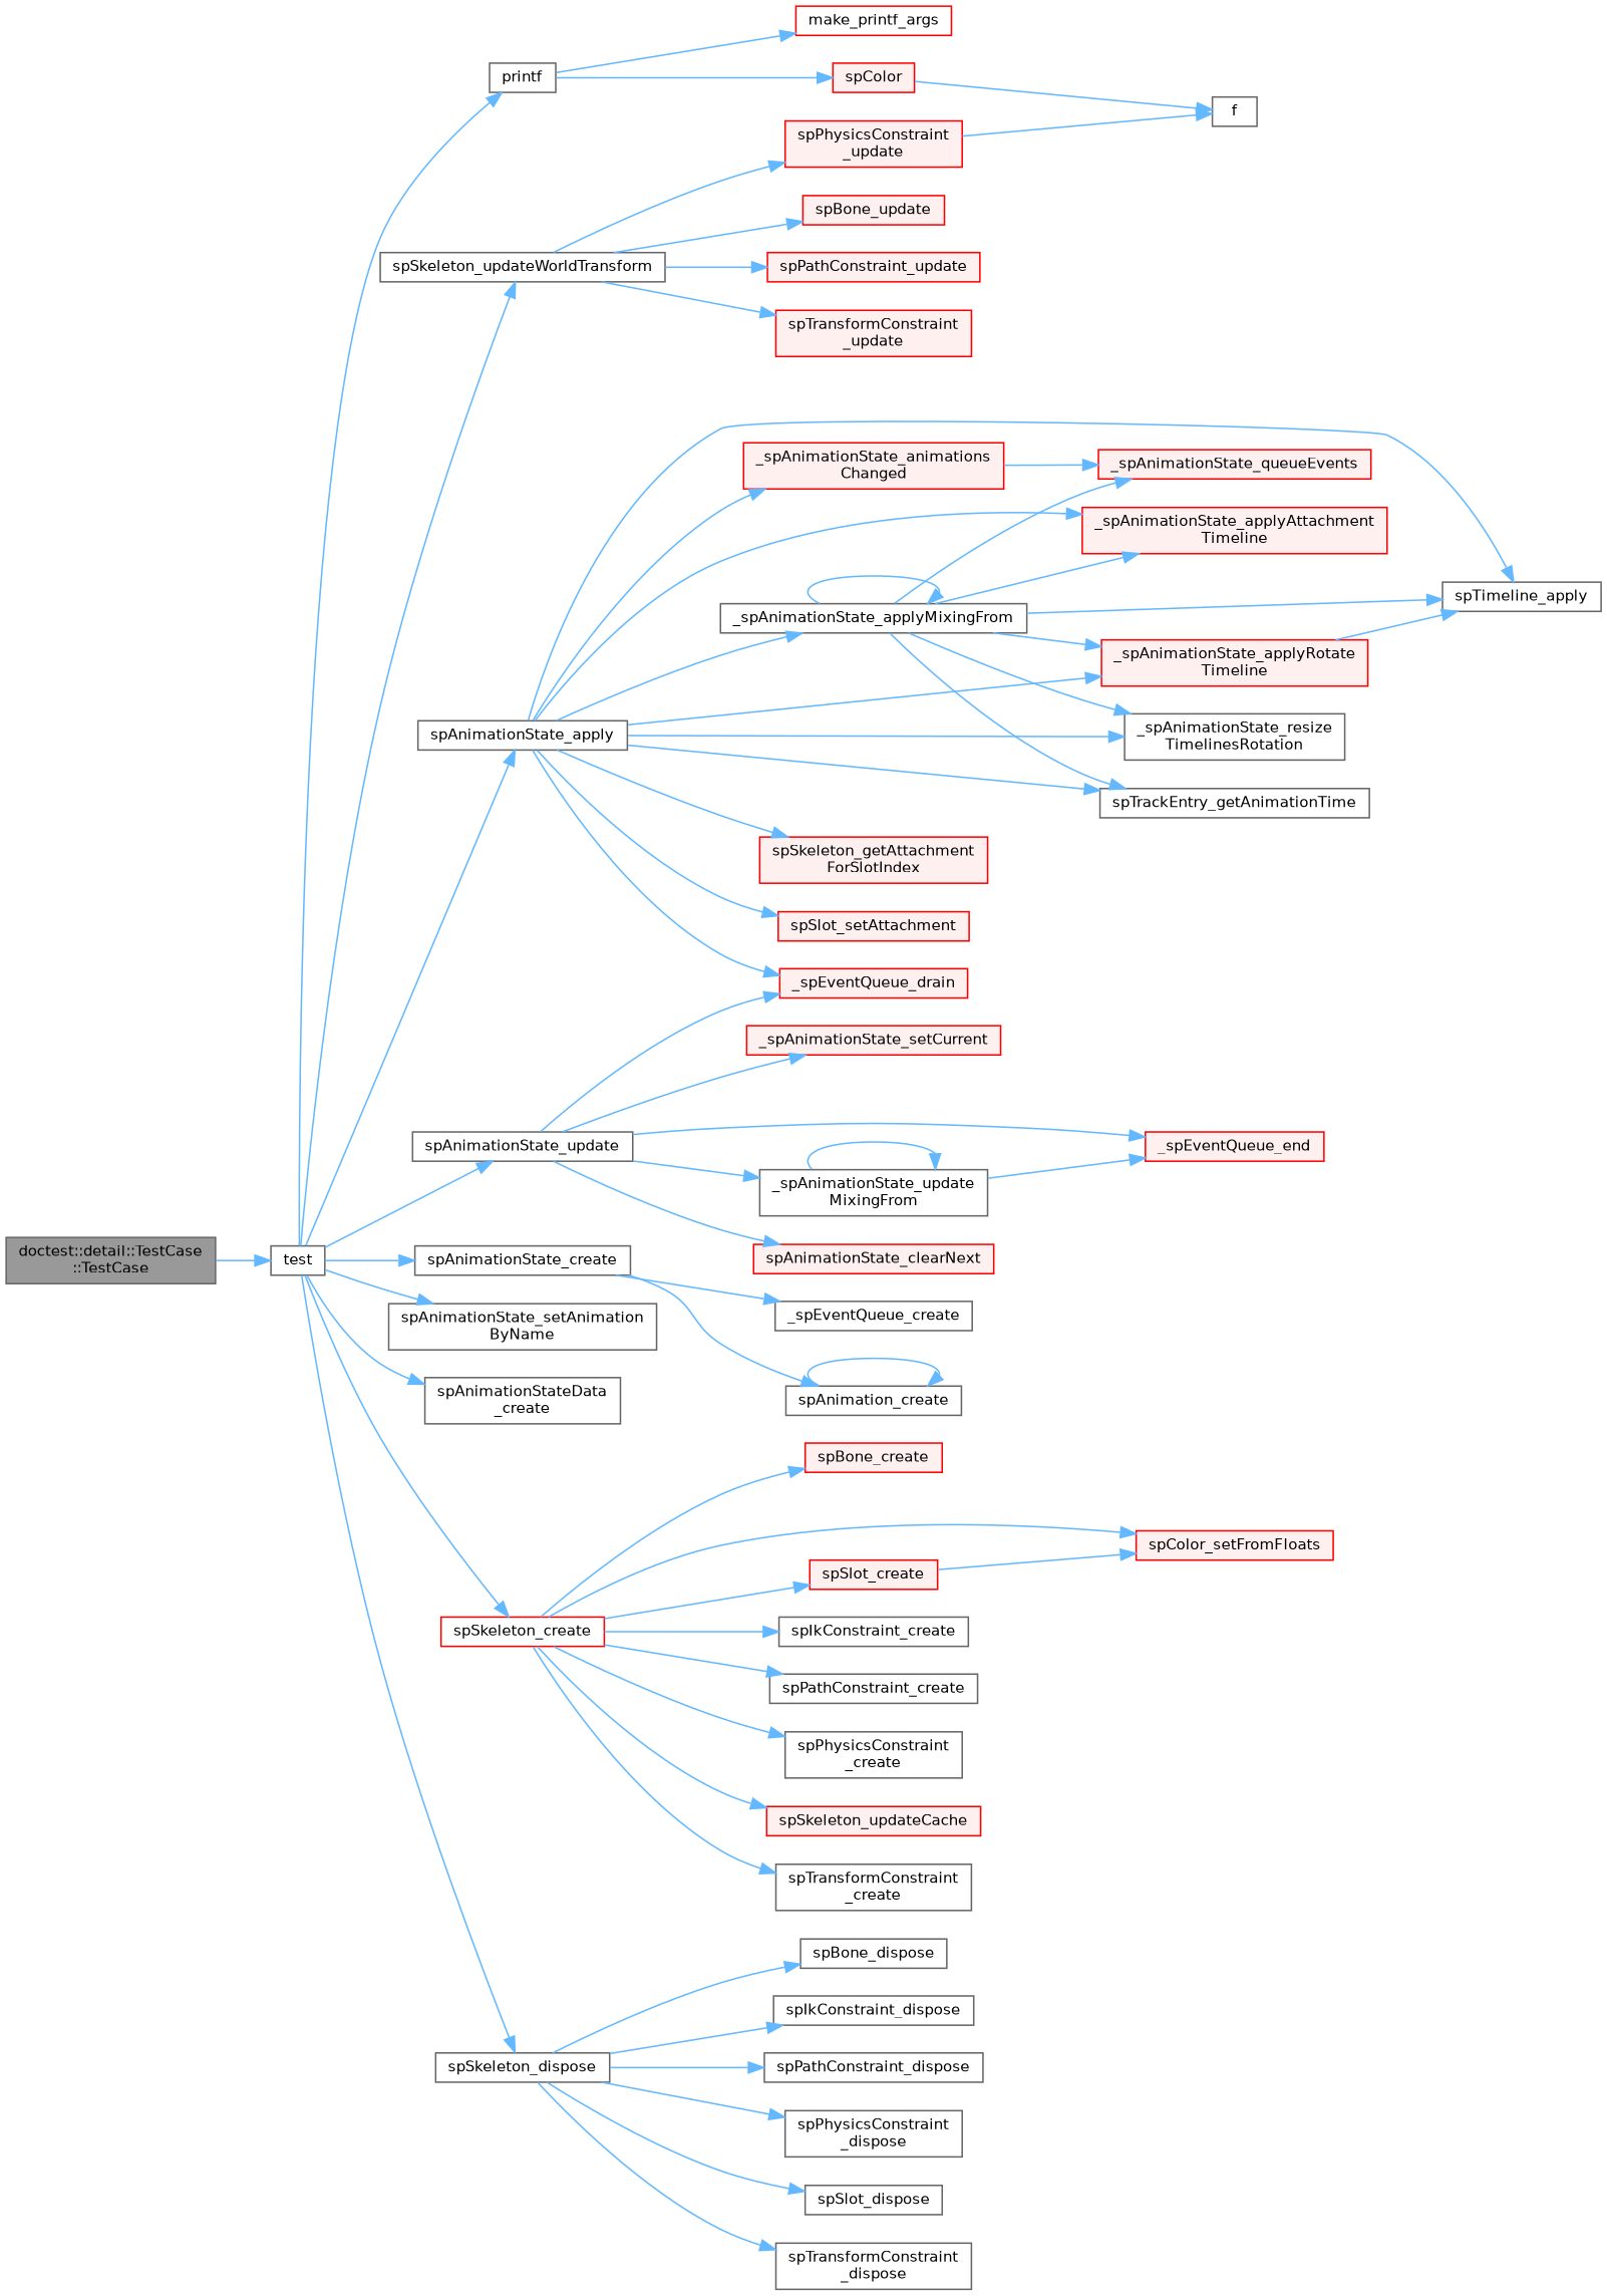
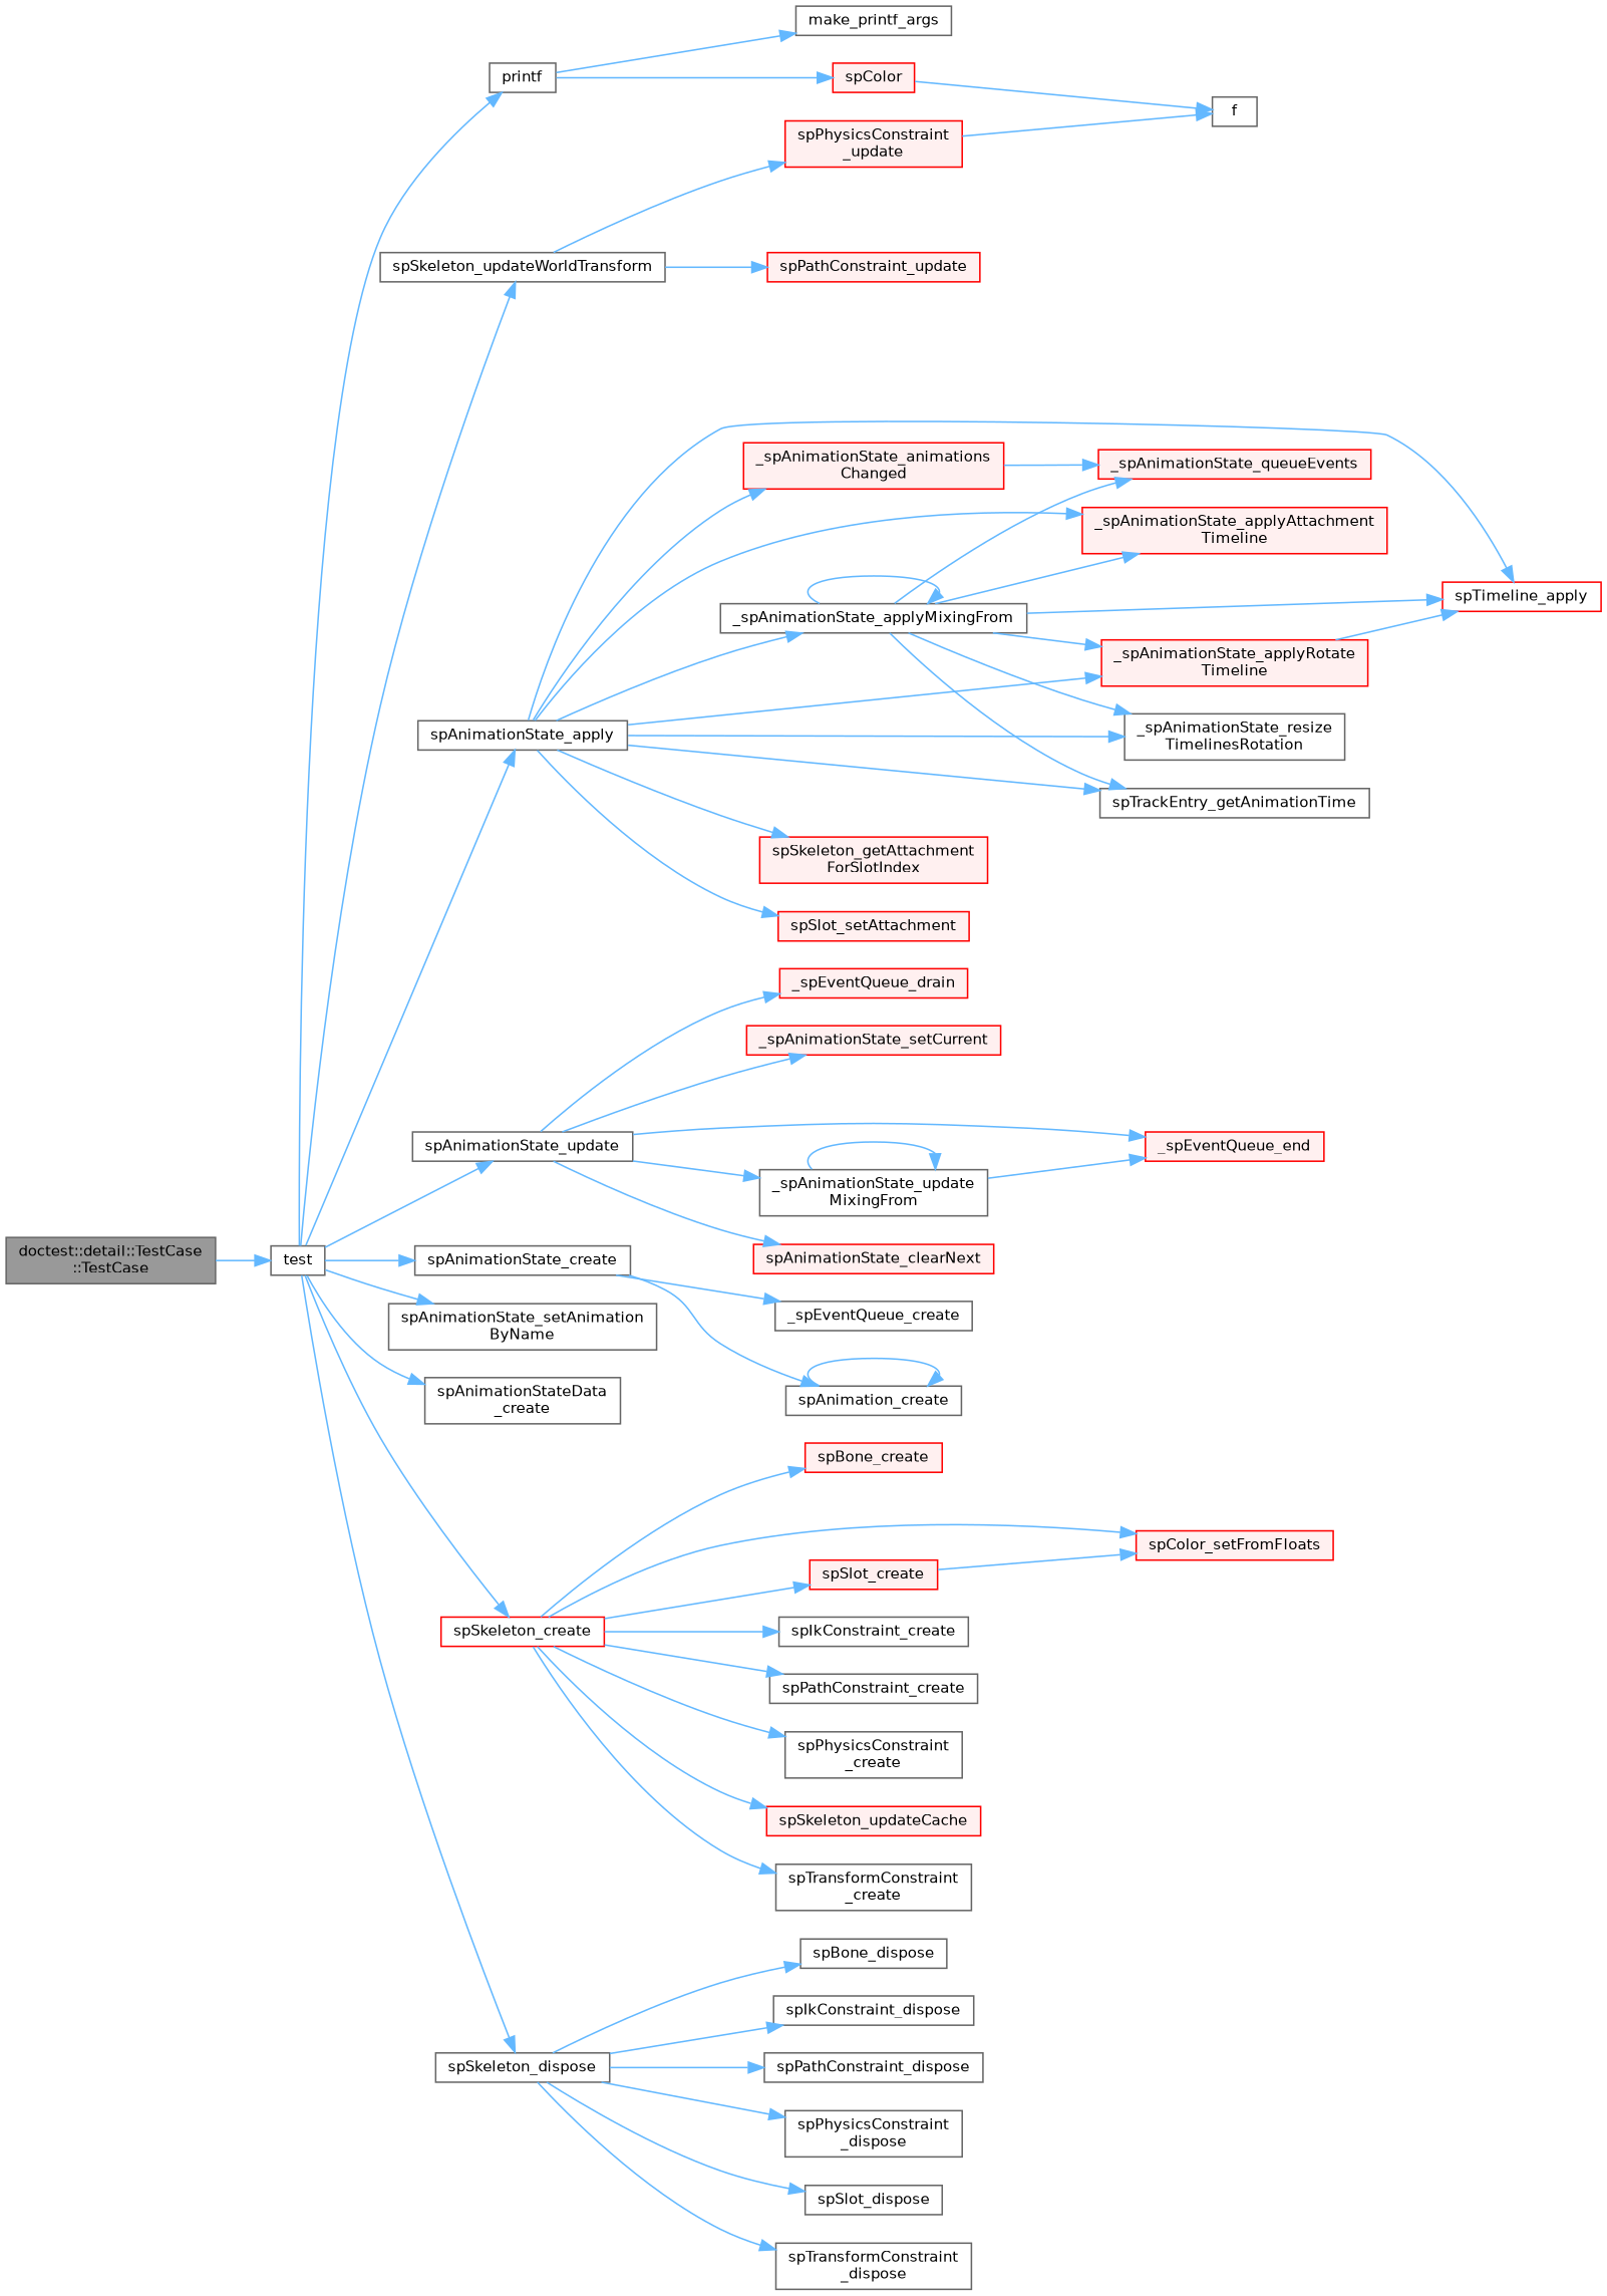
  digraph {
    rankdir=LR
    node [color=grey40 fillcolor=white fontname=Helvetica fontsize=10 shape=box style=filled]
    edge [color=steelblue1 fontname=Helvetica fontsize=10 labelfontname=Helvetica labelfontsize=10 style=solid]
    n1 [color=gray40 fillcolor=grey60 fontcolor=black height=0.2 label="doctest::detail::TestCase\l::TestCase" width=0.4]
    n2 [height=0.2 label=test width=0.4]
    n3 [height=0.2 label=printf width=0.4]
    n4 [height=0.2 label=spAnimationState_apply width=0.4]
    n5 [height=0.2 label=spAnimationState_create width=0.4]
    n6 [height=0.2 label="spAnimationState_setAnimation\lByName" width=0.4]
    n7 [height=0.2 label=spAnimationState_update width=0.4]
    n8 [height=0.2 label="spAnimationStateData\l_create" width=0.4]
    n9 [color=red height=0.2 label=spSkeleton_create width=0.4]
    n10 [height=0.2 label=spSkeleton_dispose width=0.4]
    n11 [height=0.2 label=spSkeleton_updateWorldTransform width=0.4]
-   n12 [color=red height=0.2 label=make_printf_args width=0.4]
+   n12 [height=0.2 label=make_printf_args width=0.4]
    n13 [color=red fillcolor="#FFF0F0" height=0.2 label=spColor width=0.4]
    n14 [color=red fillcolor="#FFF0F0" height=0.2 label="_spAnimationState_animations\lChanged" width=0.4]
    n15 [color=red fillcolor="#FFF0F0" height=0.2 label="_spAnimationState_applyAttachment\lTimeline" width=0.4]
    n16 [height=0.2 label=_spAnimationState_applyMixingFrom width=0.4]
    n17 [color=red fillcolor="#FFF0F0" height=0.2 label="_spAnimationState_applyRotate\lTimeline" width=0.4]
-   n18 [height=0.2 label=spTimeline_apply width=0.4]
+   n18 [color=red height=0.2 label=spTimeline_apply width=0.4]
    n19 [height=0.2 label="_spAnimationState_resize\lTimelinesRotation" width=0.4]
    n20 [height=0.2 label=spTrackEntry_getAnimationTime width=0.4]
    n21 [color=red fillcolor="#FFF0F0" height=0.2 label=_spEventQueue_drain width=0.4]
    n22 [color=red fillcolor="#FFF0F0" height=0.2 label="spSkeleton_getAttachment\lForSlotIndex" width=0.4]
    n23 [color=red fillcolor="#FFF0F0" height=0.2 label=spSlot_setAttachment width=0.4]
    n24 [height=0.2 label=_spEventQueue_create width=0.4]
    n25 [height=0.2 label=spAnimation_create width=0.4]
    n26 [color=red fillcolor="#FFF0F0" height=0.2 label=_spAnimationState_setCurrent width=0.4]
    n27 [height=0.2 label="_spAnimationState_update\lMixingFrom" width=0.4]
    n28 [color=red fillcolor="#FFF0F0" height=0.2 label=_spEventQueue_end width=0.4]
    n29 [color=red fillcolor="#FFF0F0" height=0.2 label=spAnimationState_clearNext width=0.4]
    n30 [color=red fillcolor="#FFF0F0" height=0.2 label=spBone_create width=0.4]
    n31 [color=red fillcolor="#FFF0F0" height=0.2 label=spColor_setFromFloats width=0.4]
    n32 [height=0.2 label=spIkConstraint_create width=0.4]
    n33 [height=0.2 label=spPathConstraint_create width=0.4]
    n34 [height=0.2 label="spPhysicsConstraint\l_create" width=0.4]
    n35 [color=red fillcolor="#FFF0F0" height=0.2 label=spSkeleton_updateCache width=0.4]
    n36 [color=red fillcolor="#FFF0F0" height=0.2 label=spSlot_create width=0.4]
    n37 [height=0.2 label="spTransformConstraint\l_create" width=0.4]
    n38 [height=0.2 label=spBone_dispose width=0.4]
    n39 [height=0.2 label=spIkConstraint_dispose width=0.4]
    n40 [height=0.2 label=spPathConstraint_dispose width=0.4]
    n41 [height=0.2 label="spPhysicsConstraint\l_dispose" width=0.4]
    n42 [height=0.2 label=spSlot_dispose width=0.4]
    n43 [height=0.2 label="spTransformConstraint\l_dispose" width=0.4]
-   n44 [color=red fillcolor="#FFF0F0" height=0.2 label=spBone_update width=0.4]
    n45 [color=red fillcolor="#FFF0F0" height=0.2 label=spPathConstraint_update width=0.4]
    n46 [color=red fillcolor="#FFF0F0" height=0.2 label="spPhysicsConstraint\l_update" width=0.4]
-   n47 [color=red fillcolor="#FFF0F0" height=0.2 label="spTransformConstraint\l_update" width=0.4]
    n48 [height=0.2 label=f width=0.4]
    n49 [color=red fillcolor="#FFF0F0" height=0.2 label=_spAnimationState_queueEvents width=0.4]
    n1 -> n2
    n2 -> n3
    n2 -> n4
    n2 -> n5
    n2 -> n6
    n2 -> n7
    n2 -> n8
    n2 -> n9
    n2 -> n10
    n2 -> n11
    n3 -> n12
    n3 -> n13
    n4 -> n14
    n4 -> n15
    n4 -> n16
    n4 -> n17
    n4 -> n18
    n4 -> n19
    n4 -> n20
-   n4 -> n21
    n4 -> n22
    n4 -> n23
    n5 -> n24
    n5 -> n25
    n7 -> n21
    n7 -> n26
    n7 -> n27
    n7 -> n28
    n7 -> n29
    n9 -> n30
    n9 -> n31
    n9 -> n32
    n9 -> n33
    n9 -> n34
    n9 -> n35
    n9 -> n36
    n9 -> n37
    n10 -> n38
    n10 -> n39
    n10 -> n40
    n10 -> n41
    n10 -> n42
    n10 -> n43
-   n11 -> n44
    n11 -> n45
    n11 -> n46
-   n11 -> n47
    n13 -> n48
    n14 -> n49
    n16 -> n15
    n16 -> n16
    n16 -> n17
    n16 -> n18
    n16 -> n19
    n16 -> n20
    n16 -> n49
    n17 -> n18
    n25 -> n25
    n27 -> n27
    n27 -> n28
    n36 -> n31
    n46 -> n48
  }
